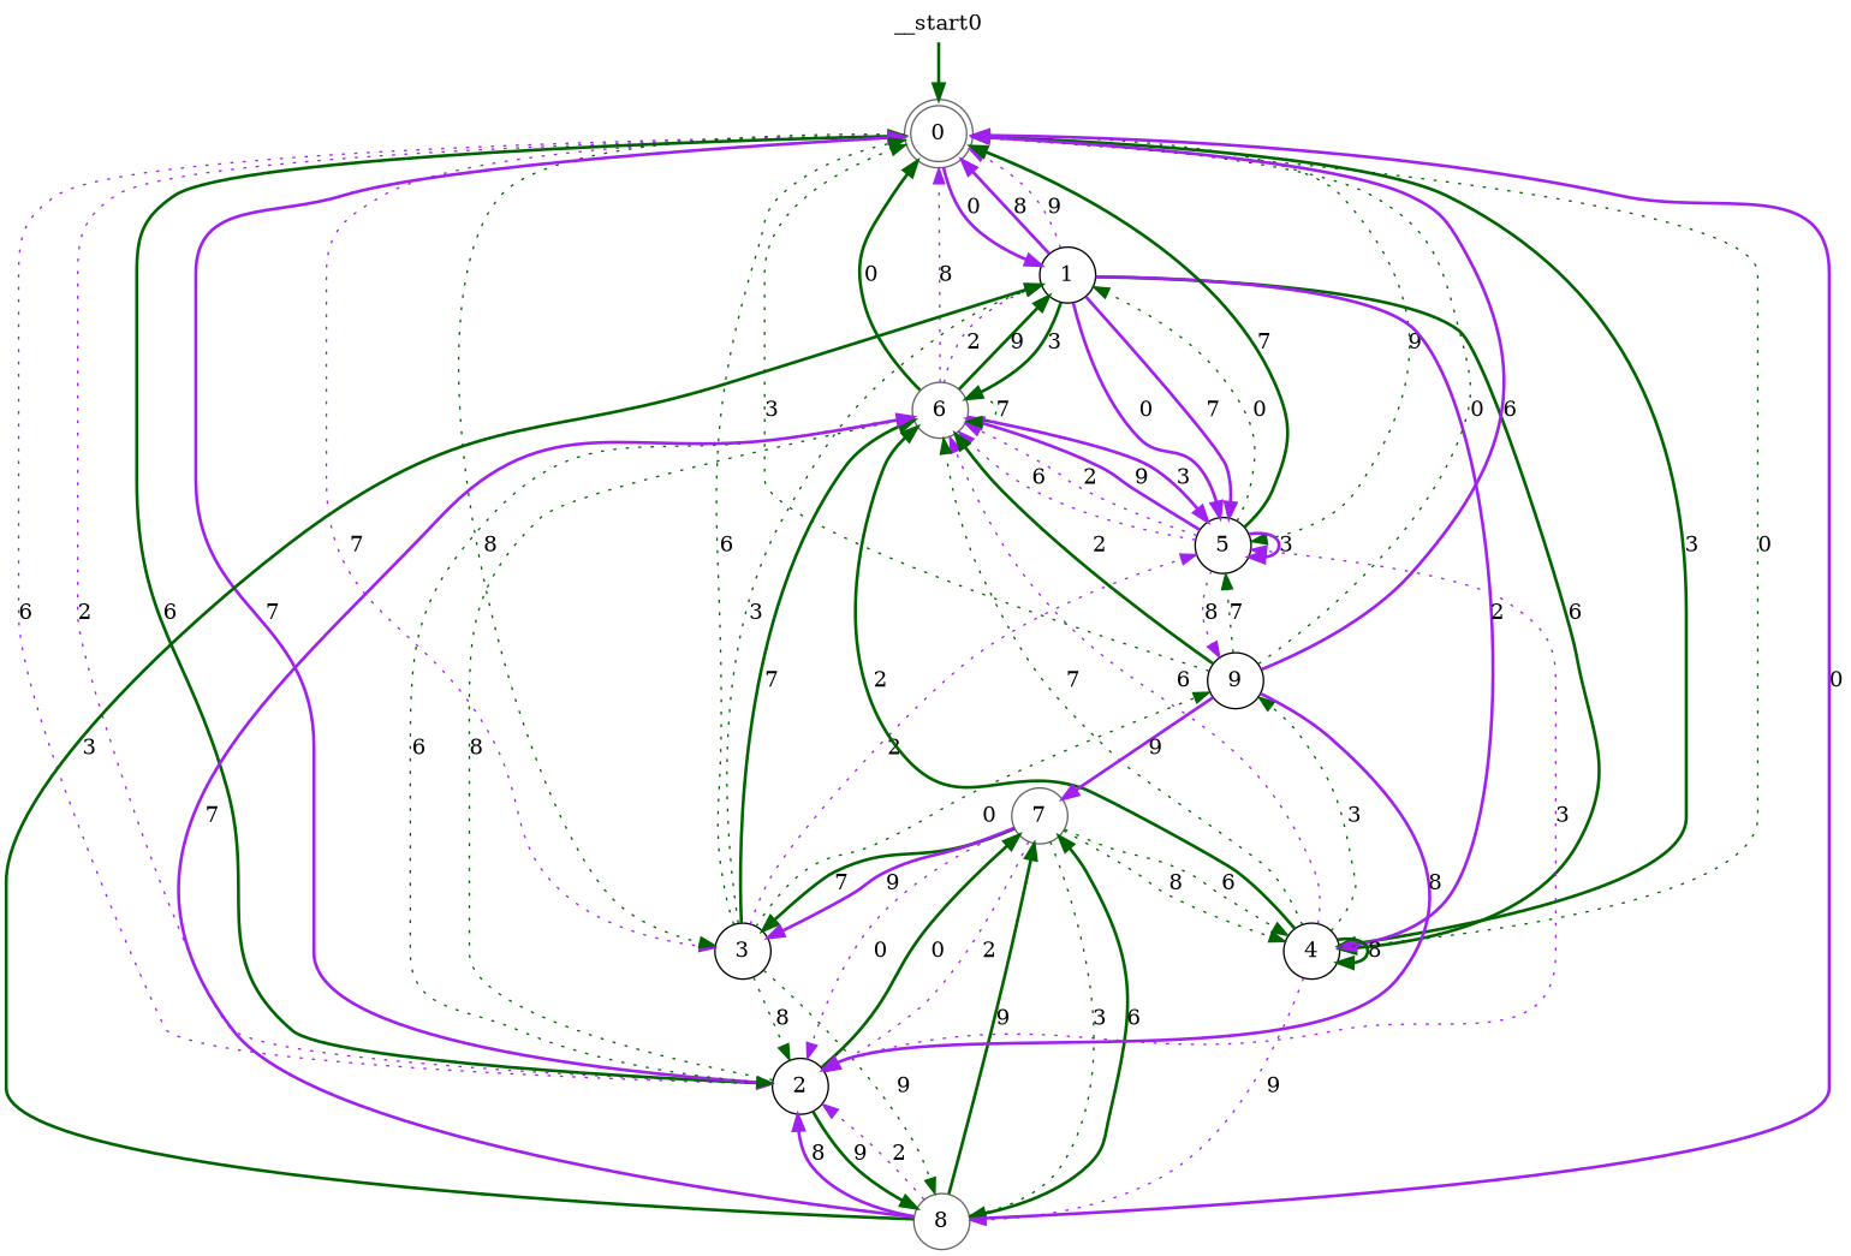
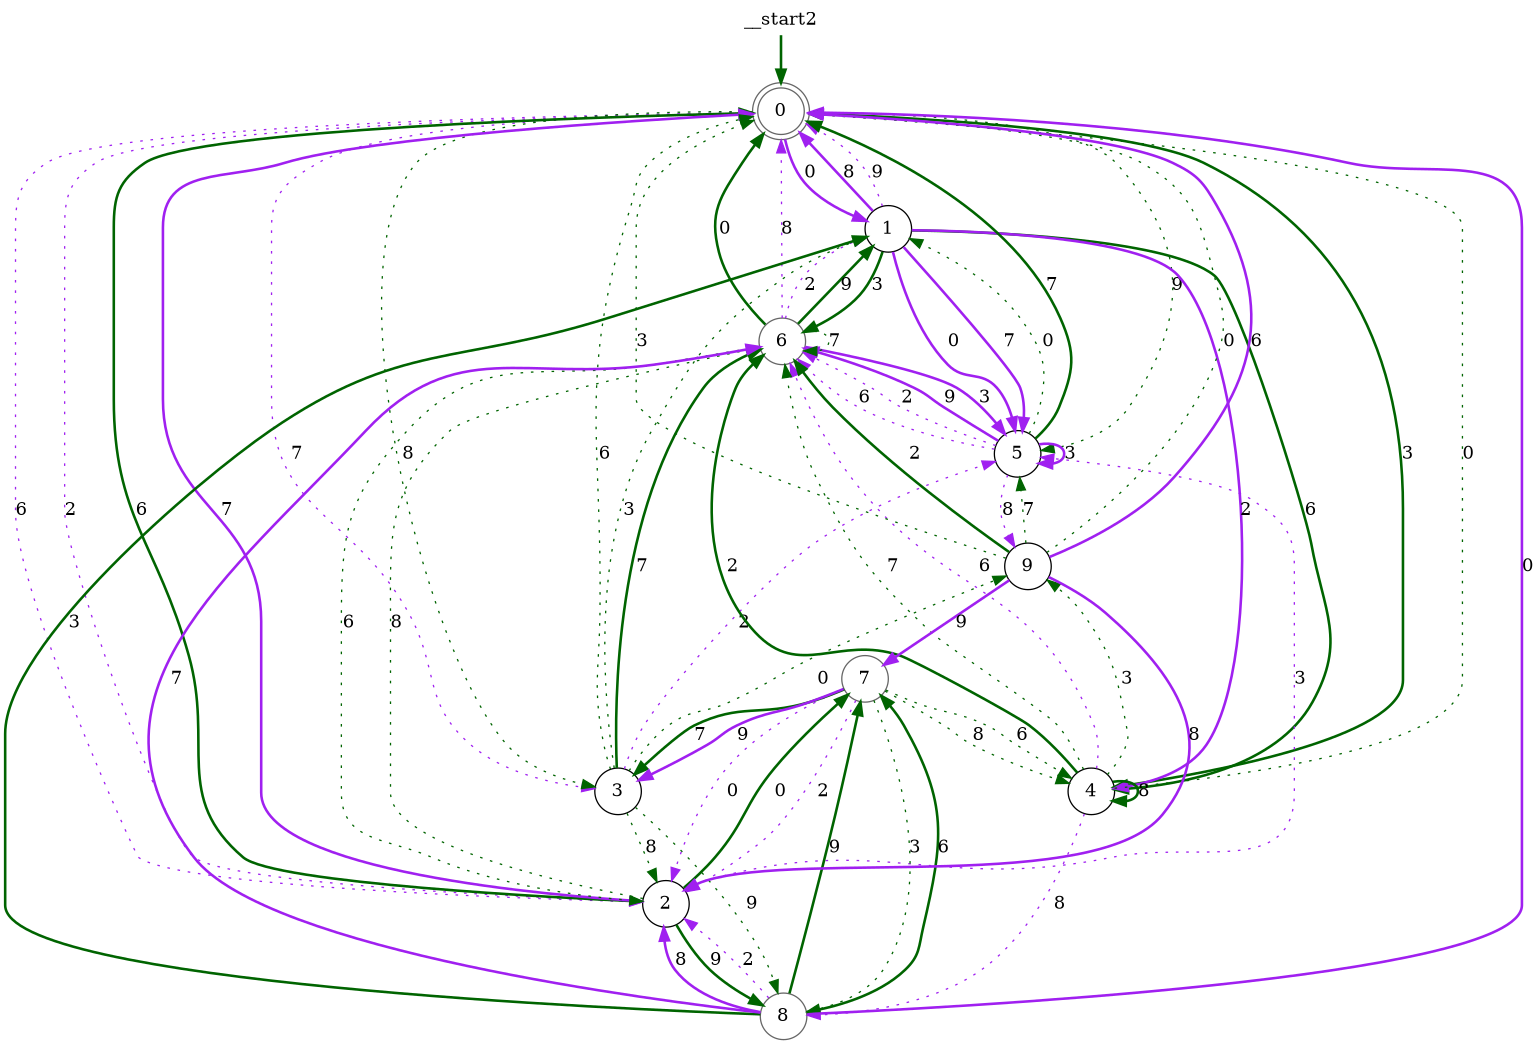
  digraph {
    node [color=black shape=circle]
    edge [color=darkgreen style=dotted]
    n1 [color=gray40 label=0 shape=doublecircle]
    n2 [label=1]
    n3 [label=2]
    n4 [label=3]
    n5 [label=4]
    n6 [label=5]
    n7 [color=gray40 label=6]
    n8 [color=gray40 label=7]
    n9 [color=gray40 label=8]
    n10 [label=9]
-   __start0 [color=gray40 height=0 shape=none width=0]
+   __start0 [color=gray40 height=0 shape=none width=0 label=__start2]
    n1 -> n2 [color=purple label=0 style=bold]
    n1 -> n3 [color=purple label=6]
    n1 -> n3 [color=purple label=2]
    n1 -> n4 [color=purple label=7]
    n1 -> n4 [label=8]
    n1 -> n5 [label=3 style=bold]
    n1 -> n6 [label=9]
    n2 -> n1 [color=purple label=8 style=bold]
    n2 -> n1 [color=purple label=9]
    n2 -> n5 [label=6 style=bold]
    n2 -> n5 [color=purple label=2 style=bold]
    n2 -> n6 [color=purple label=0 style=bold]
    n2 -> n6 [color=purple label=7 style=bold]
    n2 -> n7 [label=3 style=bold]
    n3 -> n1 [label=6 style=bold]
    n3 -> n1 [color=purple label=7 style=bold]
    n3 -> n6 [color=purple label=3]
    n3 -> n7 [label=8]
    n3 -> n8 [label=0 style=bold]
    n3 -> n9 [label=9 style=bold]
    n4 -> n1 [label=6]
    n4 -> n2 [label=3]
    n4 -> n3 [label=8]
    n4 -> n6 [color=purple label=2]
    n4 -> n7 [label=7 style=bold]
    n4 -> n9 [label=9]
    n4 -> n10 [label=0]
    n5 -> n1 [label=0]
    n5 -> n5 [label=8 style=bold]
    n5 -> n7 [color=purple label=6]
    n5 -> n7 [label=2 style=bold]
    n5 -> n7 [label=7]
-   n5 -> n9 [color=purple label=9]
+   n5 -> n9 [color=purple label=8]
    n5 -> n10 [label=3]
    n6 -> n1 [label=7 style=bold]
    n6 -> n2 [label=0]
    n6 -> n6 [color=purple label=3 style=bold]
    n6 -> n7 [color=purple label=6]
    n6 -> n7 [color=purple label=2]
    n6 -> n7 [color=purple label=9 style=bold]
    n6 -> n10 [color=purple label=8]
    n7 -> n1 [label=0 style=bold]
    n7 -> n1 [color=purple label=8]
    n7 -> n2 [color=purple label=2]
    n7 -> n2 [label=9 style=bold]
    n7 -> n3 [label=6]
    n7 -> n6 [color=purple label=3 style=bold]
    n7 -> n7 [label=7]
    n8 -> n3 [color=purple label=0]
    n8 -> n3 [color=purple label=2]
    n8 -> n4 [label=7 style=bold]
    n8 -> n4 [color=purple label=9 style=bold]
    n8 -> n5 [label=6]
    n8 -> n5 [label=8]
    n8 -> n9 [label=3]
    n9 -> n1 [color=purple label=0 style=bold]
    n9 -> n2 [label=3 style=bold]
    n9 -> n3 [color=purple label=2]
    n9 -> n3 [color=purple label=8 style=bold]
    n9 -> n7 [color=purple label=7 style=bold]
    n9 -> n8 [label=6 style=bold]
    n9 -> n8 [label=9 style=bold]
    n10 -> n1 [label=0]
    n10 -> n1 [color=purple label=6 style=bold]
    n10 -> n1 [label=3]
    n10 -> n3 [color=purple label=8 style=bold]
    n10 -> n6 [label=7]
    n10 -> n7 [label=2 style=bold]
    n10 -> n8 [color=purple label=9 style=bold]
    __start0 -> n1 [style=bold]
  }
